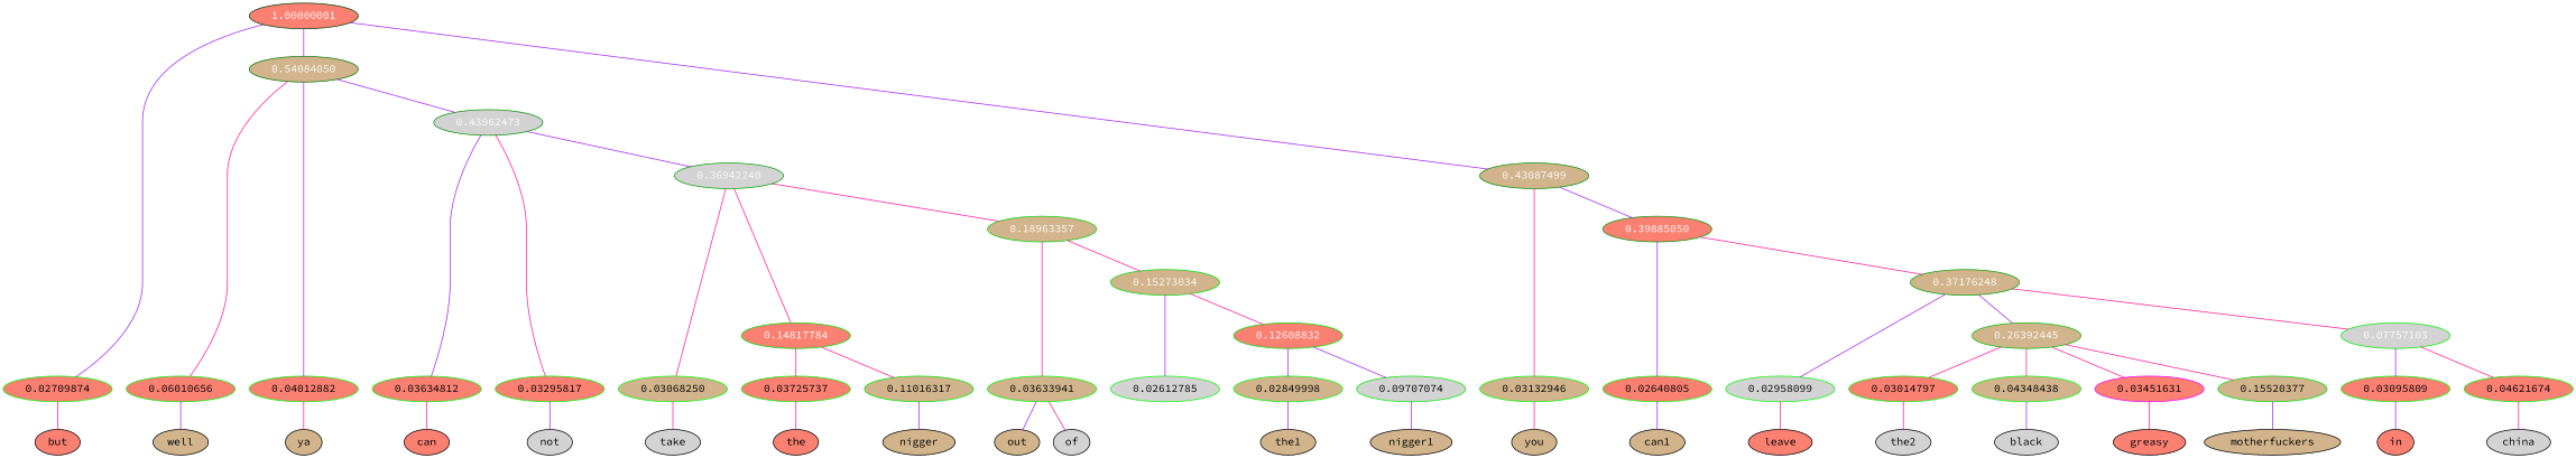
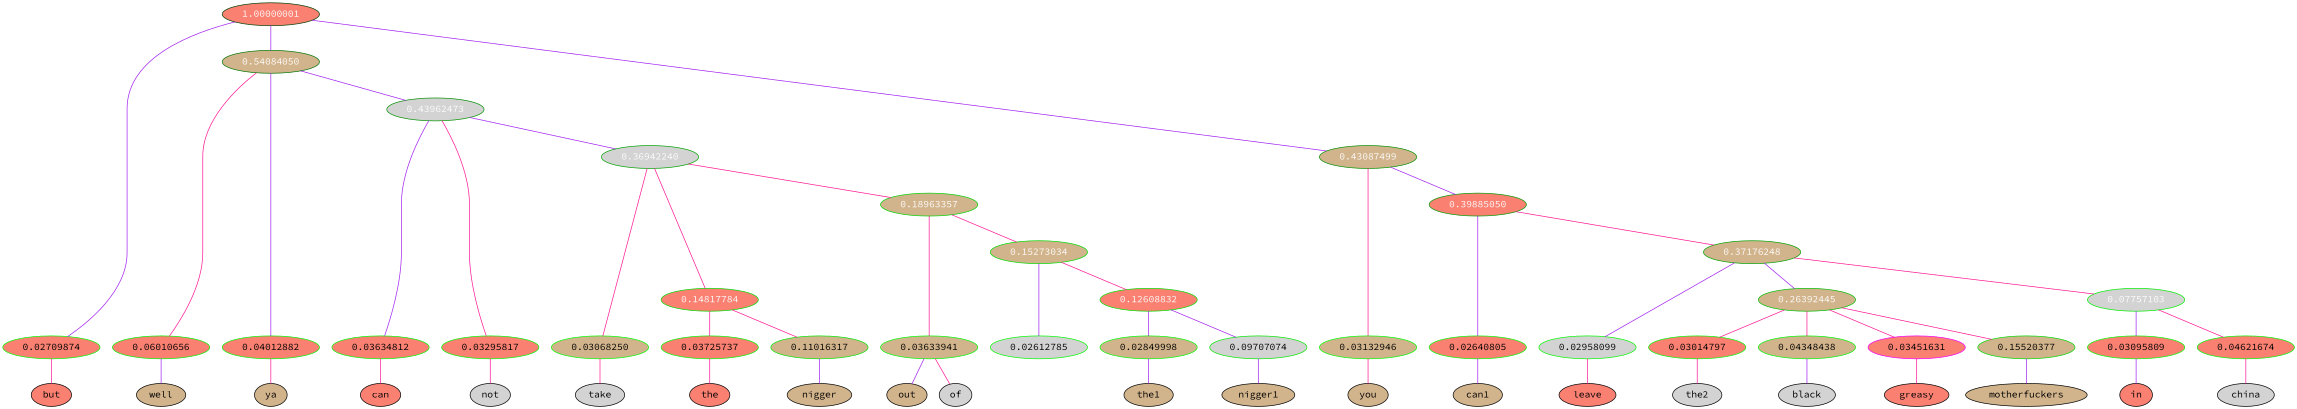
  graph {
    fontname="Source Code Pro"
    node [color=black fillcolor=tan fontname="Source Code Pro" format=png nodesep=0.001 ordering=out overlap_scaling=0.01 ranksep=0.001 style=filled]
    edge [color=deeppink fontname="Source Code Pro"]
    n1 [height=0.15 label=well style="filled,solid" width=0.15]
    n2 [height=0.15 label=ya style="filled,solid" width=0.15]
    n3 [fillcolor=salmon height=0.15 label=can style="filled,solid" width=0.15]
    n4 [fillcolor=lightgrey height=0.15 label=not style="filled,solid" width=0.15]
    n5 [fillcolor=lightgrey height=0.15 label=take style="filled,solid" width=0.15]
    n6 [fillcolor=salmon height=0.15 label=the style="filled,solid" width=0.15]
    n7 [height=0.15 label=nigger style="filled,solid" width=0.15]
    n8 [height=0.15 label=out style="filled,solid" width=0.15]
    n9 [fillcolor=lightgrey height=0.15 label=of style="filled,solid" width=0.15]
    n10 [height=0.15 label=the1 style="filled,solid" width=0.15]
    n11 [height=0.15 label=nigger1 style="filled,solid" width=0.15]
    n12 [fillcolor=salmon height=0.15 label=but style="filled,solid" width=0.15]
    n13 [height=0.15 label=you style="filled,solid" width=0.15]
    n14 [height=0.15 label=can1 style="filled,solid" width=0.15]
    n15 [fillcolor=salmon height=0.15 label=leave style="filled,solid" width=0.15]
    n16 [fillcolor=lightgrey height=0.15 label=the2 style="filled,solid" width=0.15]
    n17 [fillcolor=lightgrey height=0.15 label=black style="filled,solid" width=0.15]
    n18 [fillcolor=salmon height=0.15 label=greasy style="filled,solid" width=0.15]
    n19 [height=0.15 label=motherfuckers style="filled,solid" width=0.15]
    n20 [fillcolor=salmon height=0.15 label=in style="filled,solid" width=0.15]
    n21 [fillcolor=lightgrey height=0.15 label=china style="filled,solid" width=0.15]
    n22 [color="0.334 1.000 0.940" fillcolor=salmon fontcolor=black height=0.15 label=0.06010656 width=0.15]
    n23 [color="0.334 1.000 0.960" fillcolor=salmon fontcolor=black height=0.15 label=0.04012882 width=0.15]
    n24 [color="0.334 1.000 0.964" fillcolor=salmon fontcolor=black height=0.15 label=0.03634812 width=0.15]
    n25 [color="0.334 1.000 0.967" fillcolor=salmon fontcolor=black height=0.15 label=0.03295817 width=0.15]
    n26 [color="0.334 1.000 0.969" fontcolor=black height=0.15 label=0.03068250 width=0.15]
    n27 [color="0.334 1.000 0.963" fillcolor=salmon fontcolor=black height=0.15 label=0.03725737 width=0.15]
    n28 [color="0.334 1.000 0.890" fontcolor=black height=0.15 label=0.11016317 width=0.15]
    n29 [color="0.334 1.000 0.964" fontcolor=black height=0.15 label=0.03633941 width=0.15]
    n30 [color="0.334 1.000 0.974" fillcolor=lightgrey fontcolor=black height=0.15 label=0.02612785 width=0.15]
    n31 [color="0.334 1.000 0.972" fontcolor=black height=0.15 label=0.02849998 width=0.15]
    n32 [color="0.334 1.000 0.903" fillcolor=lightgrey fontcolor=black height=0.15 label=0.09707074 width=0.15]
    n33 [color="0.334 1.000 0.973" fillcolor=salmon fontcolor=black height=0.15 label=0.02709874 width=0.15]
    n34 [color="0.334 1.000 0.969" fontcolor=black height=0.15 label=0.03132946 width=0.15]
    n35 [color="0.334 1.000 0.974" fillcolor=salmon fontcolor=black height=0.15 label=0.02640805 width=0.15]
    n36 [color="0.334 1.000 0.970" fillcolor=lightgrey fontcolor=black height=0.15 label=0.02958099 width=0.15]
    n37 [color="0.334 1.000 0.970" fillcolor=salmon fontcolor=black height=0.15 label=0.03014797 width=0.15]
    n38 [color="0.334 1.000 0.957" fontcolor=black height=0.15 label=0.04348438 width=0.15]
    n39 [color="0.835 1.000 0.965" fillcolor=salmon fontcolor=black height=0.15 label=0.03451631 width=0.15]
    n40 [color="0.334 1.000 0.845" fontcolor=black height=0.15 label=0.15520377 width=0.15]
    n41 [color="0.334 1.000 0.969" fillcolor=salmon fontcolor=black height=0.15 label=0.03095809 width=0.15]
    n42 [color="0.334 1.000 0.954" fillcolor=salmon fontcolor=black height=0.15 label=0.04621674 width=0.15]
    n43 [color="0.334 1.000 0.250" fillcolor=salmon fontcolor=grey99 height=0.15 label=1.00000001 width=0.15]
    n44 [color="0.334 1.000 0.459" fontcolor=grey99 height=0.15 label=0.54084050 width=0.15]
    n45 [color="0.334 1.000 0.569" fontcolor=grey99 height=0.15 label=0.43087499 width=0.15]
    n46 [color="0.334 1.000 0.560" fillcolor=lightgrey fontcolor=grey99 height=0.15 label=0.43962473 width=0.15]
    n47 [color="0.334 1.000 0.601" fillcolor=salmon fontcolor=grey99 height=0.15 label=0.39885050 width=0.15]
    n48 [color="0.334 1.000 0.631" fillcolor=lightgrey fontcolor=grey99 height=0.15 label=0.36942240 width=0.15]
    n49 [color="0.334 1.000 0.628" fontcolor=grey99 height=0.15 label=0.37176248 width=0.15]
    n50 [color="0.334 1.000 0.852" fillcolor=salmon fontcolor=grey99 height=0.15 label=0.14817784 width=0.15]
    n51 [color="0.334 1.000 0.810" fontcolor=grey99 height=0.15 label=0.18963357 width=0.15]
    n52 [color="0.334 1.000 0.736" fontcolor=grey99 height=0.15 label=0.26392445 width=0.15]
    n53 [color="0.334 1.000 0.922" fillcolor=lightgrey fontcolor=grey99 height=0.15 label=0.07757103 width=0.15]
    n54 [color="0.334 1.000 0.847" fontcolor=grey99 height=0.15 label=0.15273034 width=0.15]
    n55 [color="0.334 1.000 0.874" fillcolor=salmon fontcolor=grey99 height=0.15 label=0.12608832 width=0.15]
    subgraph sub_1 {
      rank=same
      n1
      n2
      n3
      n4
      n5
      n6
      n7
      n8
      n9
      n10
      n11
      n12
      n13
      n14
      n15
      n16
      n17
      n18
      n19
      n20
      n21
    }
    subgraph sub_2 {
      rank=same
      n22
      n23
      n24
      n25
      n26
      n27
      n28
      n29
      n30
      n31
      n32
      n33
      n34
      n35
      n36
      n37
      n38
      n39
      n40
      n41
      n42
    }
    n22 -- n1 [color=purple]
    n23 -- n2
    n24 -- n3
-   n25 -- n4 [color=purple]
+   n25 -- n4
    n26 -- n5
    n27 -- n6
    n28 -- n7 [color=purple]
    n29 -- n8 [color=purple]
    n29 -- n9
    n31 -- n10 [color=purple]
    n32 -- n11 [color=purple]
    n33 -- n12
    n34 -- n13
    n35 -- n14 [color=purple]
    n36 -- n15
    n37 -- n16
    n38 -- n17 [color=purple]
    n39 -- n18
    n40 -- n19 [color=purple]
    n41 -- n20 [color=purple]
    n42 -- n21
    n43 -- n33 [color=purple]
    n43 -- n44 [color=purple]
    n43 -- n45 [color=purple]
    n44 -- n22
    n44 -- n23 [color=purple]
    n44 -- n46 [color=purple]
    n45 -- n34
    n45 -- n47 [color=purple]
    n46 -- n24 [color=purple]
    n46 -- n25
    n46 -- n48 [color=purple]
    n47 -- n35 [color=purple]
    n47 -- n49
    n48 -- n26
    n48 -- n50
    n48 -- n51
    n49 -- n36 [color=purple]
    n49 -- n52 [color=purple]
    n49 -- n53
    n50 -- n27
    n50 -- n28
    n51 -- n29
    n51 -- n54
    n52 -- n37
    n52 -- n38
    n52 -- n39
    n52 -- n40
    n53 -- n41 [color=purple]
    n53 -- n42
    n54 -- n30 [color=purple]
    n54 -- n55
    n55 -- n31 [color=purple]
    n55 -- n32 [color=purple]
  }
